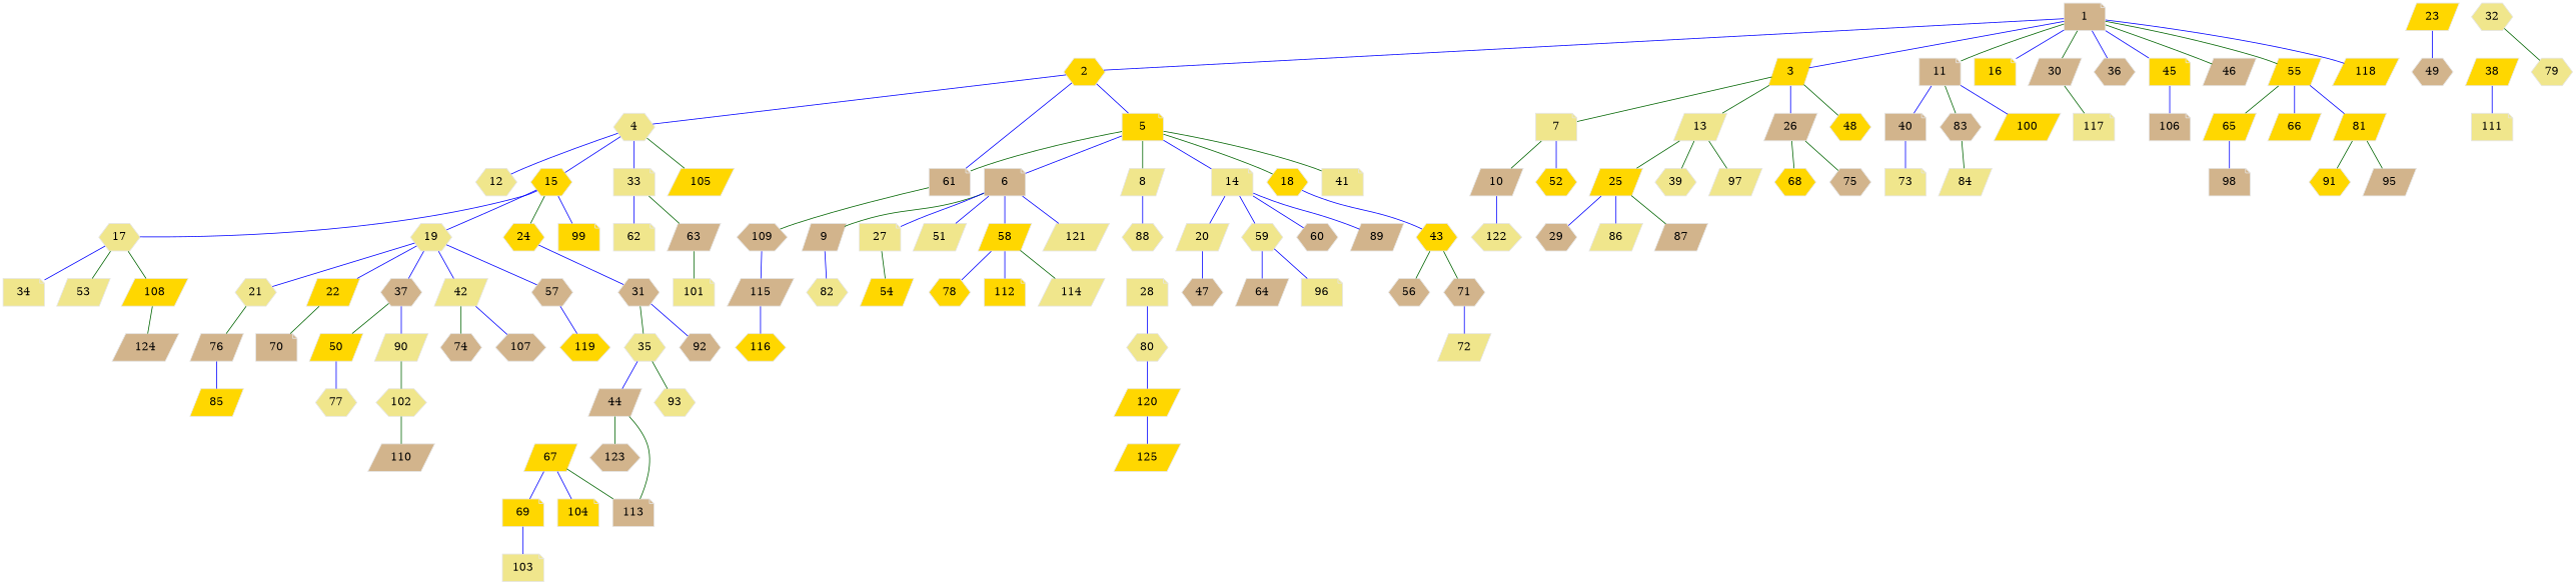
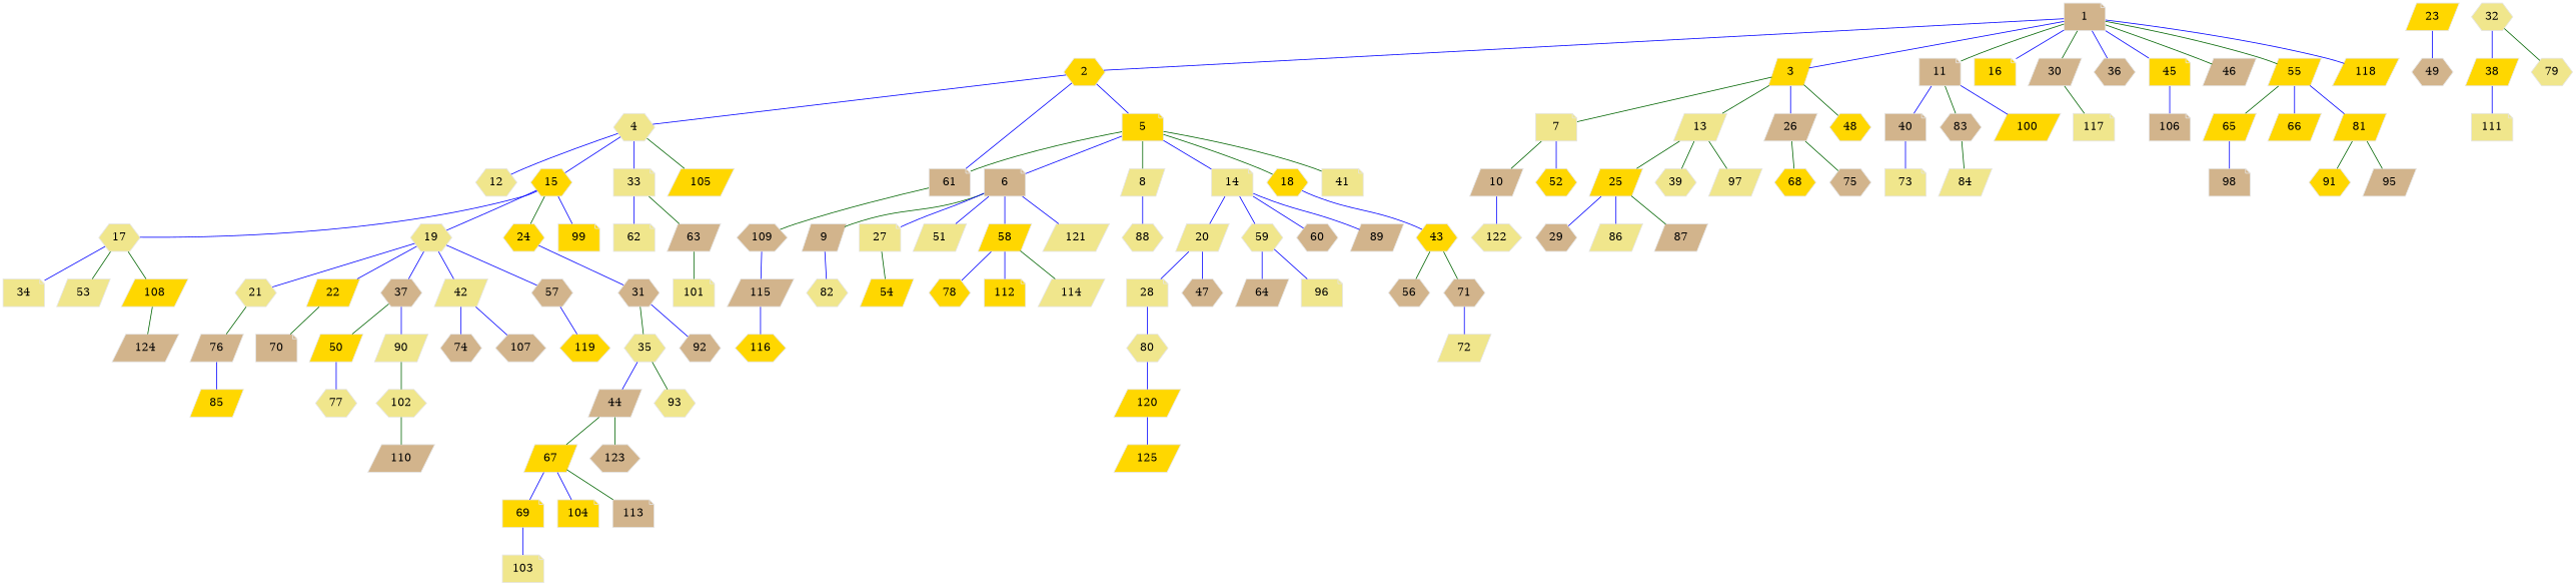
  graph {
    node [color=gray90 fillcolor=khaki shape=parallelogram style=filled]
    edge [color=blue]
    1 [fillcolor=tan shape=note]
    2 [fillcolor=gold shape=hexagon]
    3 [fillcolor=gold]
    11 [fillcolor=tan shape=note]
    16 [fillcolor=gold shape=note]
    30 [fillcolor=tan]
    36 [fillcolor=tan shape=hexagon]
    45 [fillcolor=gold shape=note]
    46 [fillcolor=tan]
    55 [fillcolor=gold]
    118 [fillcolor=gold]
    4 [shape=hexagon]
    5 [fillcolor=gold shape=note]
    61 [fillcolor=tan shape=note]
    7 [shape=note]
    13
    26 [fillcolor=tan]
    48 [fillcolor=gold shape=hexagon]
    40 [fillcolor=tan shape=note]
    83 [fillcolor=tan shape=hexagon]
    100 [fillcolor=gold]
    117 [shape=note]
    106 [fillcolor=tan shape=note]
    65 [fillcolor=gold]
    66 [fillcolor=gold]
    81 [fillcolor=gold]
    12 [shape=hexagon]
    15 [fillcolor=gold shape=hexagon]
    33 [shape=note]
    105 [fillcolor=gold]
    6 [fillcolor=tan shape=note]
    8
    14 [shape=note]
    18 [fillcolor=gold shape=hexagon]
    41 [shape=note]
    23 [fillcolor=gold]
    49 [fillcolor=tan shape=hexagon]
    10 [fillcolor=tan]
    52 [fillcolor=gold shape=hexagon]
    25 [fillcolor=gold]
    39 [shape=hexagon]
    97
    68 [fillcolor=gold shape=hexagon]
    75 [fillcolor=tan shape=hexagon]
    17 [shape=hexagon]
    19 [shape=hexagon]
    24 [fillcolor=gold shape=hexagon]
    99 [fillcolor=gold shape=note]
    62 [shape=note]
    63 [fillcolor=tan]
    9 [fillcolor=tan]
    27 [shape=note]
    51
    58 [fillcolor=gold]
    121
    88 [shape=hexagon]
    20
    59 [shape=hexagon]
    60 [fillcolor=tan shape=hexagon]
    89 [fillcolor=tan]
    43 [fillcolor=gold shape=hexagon]
    109 [fillcolor=tan shape=hexagon]
    82 [shape=hexagon]
    54 [fillcolor=gold]
    78 [fillcolor=gold shape=hexagon]
    112 [fillcolor=gold shape=note]
    114
    122 [shape=hexagon]
    73 [shape=note]
    84
    29 [fillcolor=tan shape=hexagon]
    86
    87 [fillcolor=tan]
    28 [shape=note]
    47 [fillcolor=tan shape=hexagon]
    64 [fillcolor=tan]
    96 [shape=note]
    34 [shape=note]
    53
    108 [fillcolor=gold]
    21 [shape=hexagon]
    22 [fillcolor=gold]
    37 [fillcolor=tan shape=hexagon]
    42
    57 [fillcolor=tan shape=hexagon]
    31 [fillcolor=tan shape=hexagon]
    124 [fillcolor=tan]
    56 [fillcolor=tan shape=hexagon]
    71 [fillcolor=tan shape=hexagon]
    76 [fillcolor=tan]
    70 [fillcolor=tan shape=note]
    50 [fillcolor=gold]
    90
    74 [fillcolor=tan shape=hexagon]
    107 [fillcolor=tan shape=hexagon]
    119 [fillcolor=gold shape=hexagon]
    80 [shape=hexagon]
    85 [fillcolor=gold]
    32 [shape=hexagon]
    38 [fillcolor=gold]
    79 [shape=hexagon]
    35 [shape=hexagon]
    92 [fillcolor=tan shape=hexagon]
    120 [fillcolor=gold]
    44 [fillcolor=tan]
    93 [shape=hexagon]
    111 [shape=note]
    101 [shape=note]
    67 [fillcolor=gold]
    123 [fillcolor=tan shape=hexagon]
    77 [shape=hexagon]
    102 [shape=hexagon]
    72
    69 [fillcolor=gold shape=note]
    104 [fillcolor=gold shape=note]
    113 [fillcolor=tan shape=note]
    98 [fillcolor=tan shape=note]
    91 [fillcolor=gold shape=hexagon]
    95 [fillcolor=tan]
    115 [fillcolor=tan]
    103 [shape=note]
    125 [fillcolor=gold]
    110 [fillcolor=tan]
    116 [fillcolor=gold shape=hexagon]
    1 -- 2
    1 -- 3
    1 -- 11 [color=darkgreen]
    1 -- 16
    1 -- 30 [color=darkgreen]
    1 -- 36
    1 -- 45
    1 -- 46 [color=darkgreen]
    1 -- 55 [color=darkgreen]
    1 -- 118
    2 -- 4
    2 -- 5
    2 -- 61
    3 -- 7 [color=darkgreen]
    3 -- 13 [color=darkgreen]
    3 -- 26
    3 -- 48 [color=darkgreen]
    11 -- 40
    11 -- 83 [color=darkgreen]
    11 -- 100
    30 -- 117 [color=darkgreen]
    45 -- 106
    55 -- 65 [color=darkgreen]
    55 -- 66
    55 -- 81
    4 -- 12
    4 -- 15
    4 -- 33
    4 -- 105 [color=darkgreen]
    5 -- 61 [color=darkgreen]
    5 -- 6
    5 -- 8 [color=darkgreen]
    5 -- 14
    5 -- 18 [color=darkgreen]
    5 -- 41 [color=darkgreen]
    61 -- 109 [color=darkgreen]
    7 -- 10 [color=darkgreen]
    7 -- 52
    13 -- 25 [color=darkgreen]
    13 -- 39 [color=darkgreen]
    13 -- 97 [color=darkgreen]
    26 -- 68 [color=darkgreen]
    26 -- 75 [color=darkgreen]
    40 -- 73
    83 -- 84 [color=darkgreen]
    65 -- 98
    81 -- 91 [color=darkgreen]
    81 -- 95 [color=darkgreen]
    15 -- 17
    15 -- 19
    15 -- 24 [color=darkgreen]
    15 -- 99
    33 -- 62
    33 -- 63 [color=darkgreen]
    6 -- 9 [color=darkgreen]
    6 -- 27
    6 -- 51
    6 -- 58
    6 -- 121
    8 -- 88
    14 -- 20
    14 -- 59
    14 -- 60
    14 -- 89
    18 -- 43
    23 -- 49
    10 -- 122
    25 -- 29
    25 -- 86
    25 -- 87 [color=darkgreen]
    17 -- 34
    17 -- 53 [color=darkgreen]
    17 -- 108 [color=darkgreen]
    19 -- 21
    19 -- 22
    19 -- 37
    19 -- 42
    19 -- 57
    24 -- 31
    63 -- 101 [color=darkgreen]
    9 -- 82
    27 -- 54 [color=darkgreen]
    58 -- 78
    58 -- 112
    58 -- 114 [color=darkgreen]
+   20 -- 28
    20 -- 47
    59 -- 64
    59 -- 96
    43 -- 56 [color=darkgreen]
    43 -- 71 [color=darkgreen]
    109 -- 115
    28 -- 80
    108 -- 124 [color=darkgreen]
    21 -- 76 [color=darkgreen]
    22 -- 70 [color=darkgreen]
    37 -- 50 [color=darkgreen]
    37 -- 90
-   42 -- 74 [color=darkgreen]
+   42 -- 74
    42 -- 107
    57 -- 119
    31 -- 35 [color=darkgreen]
    31 -- 92
    71 -- 72
    76 -- 85
    50 -- 77
    90 -- 102 [color=darkgreen]
    80 -- 120
+   32 -- 38
    32 -- 79 [color=darkgreen]
    38 -- 111
    35 -- 44
    35 -- 93 [color=darkgreen]
    120 -- 125
-   44 -- 113 [color=darkgreen]
+   44 -- 67 [color=darkgreen]
    44 -- 123 [color=darkgreen]
    67 -- 69
    67 -- 104
    67 -- 113 [color=darkgreen]
    102 -- 110 [color=darkgreen]
    69 -- 103
    115 -- 116
  }
